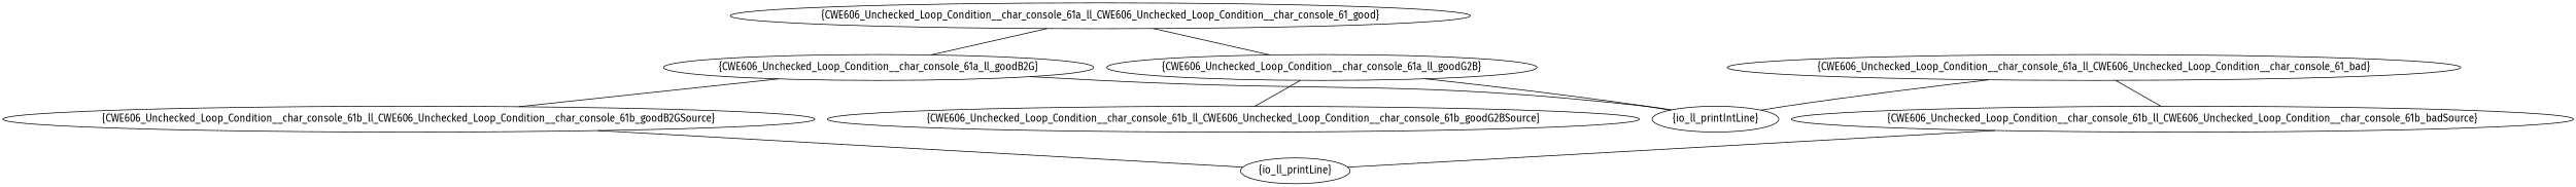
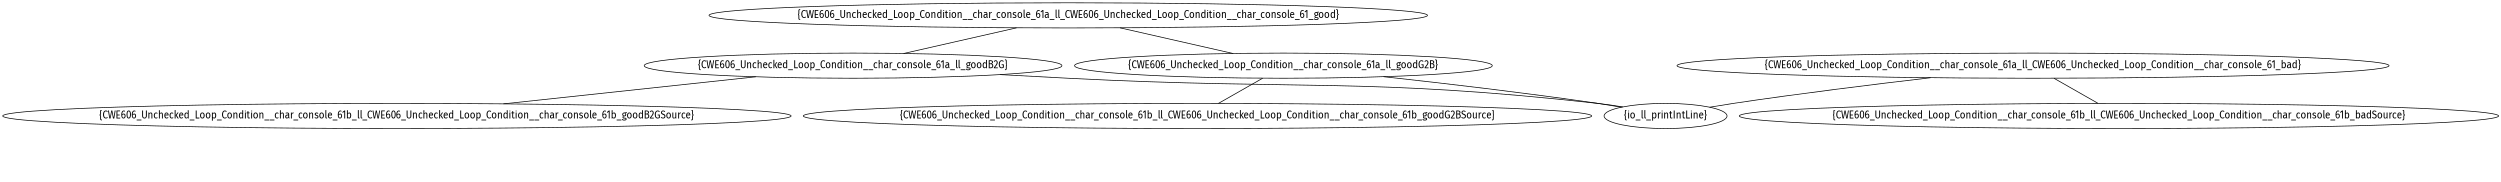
  graph {
    fontname="Fira Sans"
    node [fontname="Fira Sans"]
    edge [fontname="Fira Sans"]
    n1 [label="{CWE606_Unchecked_Loop_Condition__char_console_61a_ll_goodG2B}"]
    n2 [label="{CWE606_Unchecked_Loop_Condition__char_console_61b_ll_CWE606_Unchecked_Loop_Condition__char_console_61b_goodG2BSource}"]
    n3 [label="{io_ll_printIntLine}"]
    n4 [label="{CWE606_Unchecked_Loop_Condition__char_console_61a_ll_goodB2G}"]
    n5 [label="{CWE606_Unchecked_Loop_Condition__char_console_61b_ll_CWE606_Unchecked_Loop_Condition__char_console_61b_goodB2GSource}"]
-   n6 [label="{io_ll_printLine}"]
    n7 [label="{CWE606_Unchecked_Loop_Condition__char_console_61b_ll_CWE606_Unchecked_Loop_Condition__char_console_61b_badSource}"]
    n8 [label="{CWE606_Unchecked_Loop_Condition__char_console_61a_ll_CWE606_Unchecked_Loop_Condition__char_console_61_good}"]
    n9 [label="{CWE606_Unchecked_Loop_Condition__char_console_61a_ll_CWE606_Unchecked_Loop_Condition__char_console_61_bad}"]
    n1 -- n2
    n1 -- n3
    n4 -- n3
    n4 -- n5
-   n5 -- n6
-   n7 -- n6
    n8 -- n1
    n8 -- n4
    n9 -- n3
    n9 -- n7
  }
